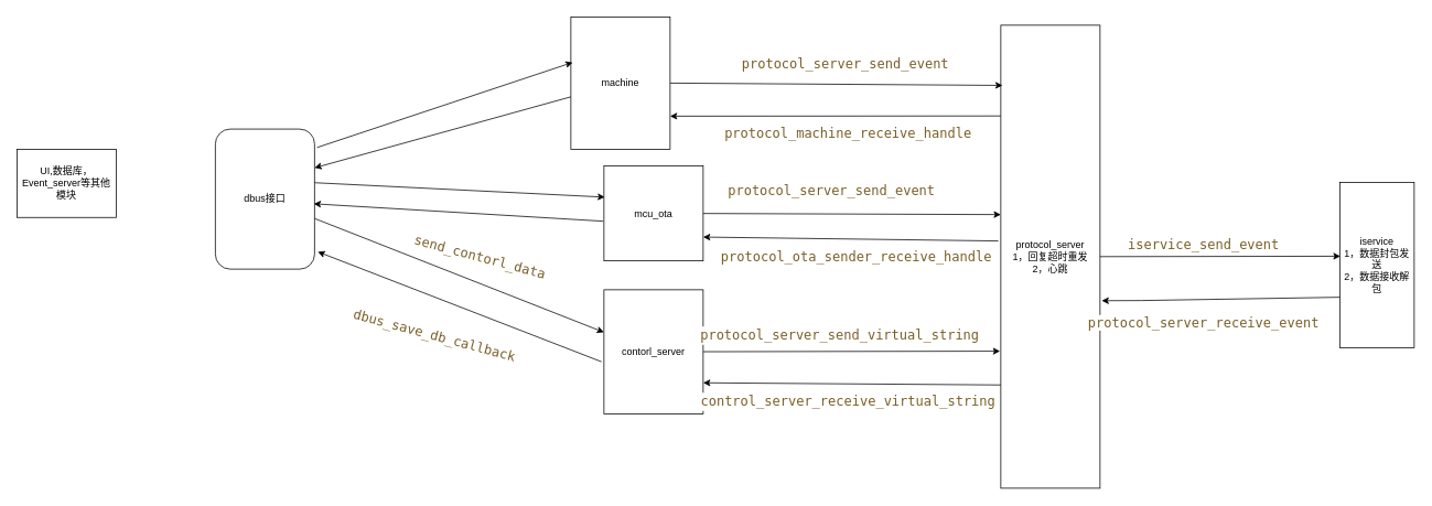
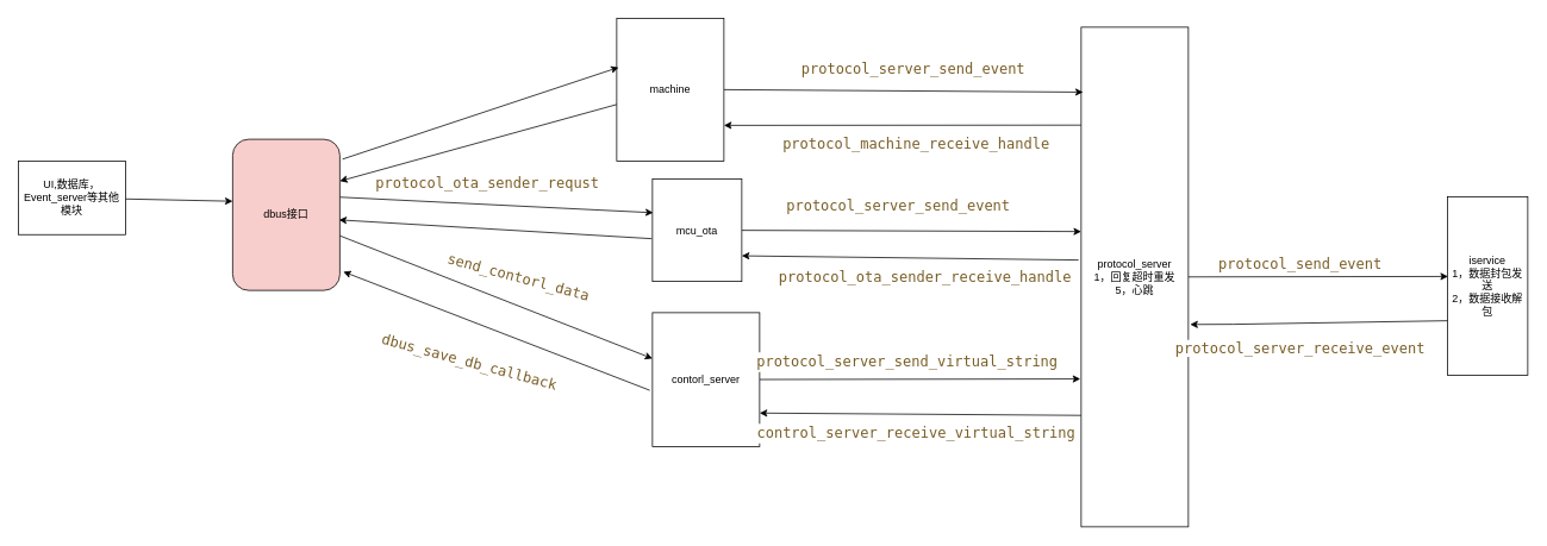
  <mxCell id="0" />
  <mxCell id="1" parent="0" />
  <mxCell id="2" style="edgeStyle=none;rounded=0;orthogonalLoop=1;jettySize=auto;html=1;entryX=1;entryY=0.75;entryDx=0;entryDy=0;exitX=0;exitY=0.777;exitDx=0;exitDy=0;exitPerimeter=0;" edge="1" parent="1" source="6" target="14"><mxGeometry relative="1" as="geometry"><mxPoint x="1190" y="393" as="sourcePoint" /></mxGeometry></mxCell>
  <mxCell id="3" style="edgeStyle=none;rounded=0;orthogonalLoop=1;jettySize=auto;html=1;entryX=1;entryY=0.75;entryDx=0;entryDy=0;exitX=0;exitY=0.196;exitDx=0;exitDy=0;exitPerimeter=0;" edge="1" parent="1" source="6" target="9"><mxGeometry relative="1" as="geometry"><mxPoint x="1190" y="140" as="sourcePoint" /></mxGeometry></mxCell>
  <mxCell id="4" style="edgeStyle=none;rounded=0;orthogonalLoop=1;jettySize=auto;html=1;entryX=0.008;entryY=0.447;entryDx=0;entryDy=0;entryPerimeter=0;" edge="1" parent="1" source="6" target="11"><mxGeometry relative="1" as="geometry" /></mxCell>
  <mxCell id="5" style="edgeStyle=none;rounded=0;orthogonalLoop=1;jettySize=auto;html=1;entryX=1;entryY=0.75;entryDx=0;entryDy=0;exitX=-0.025;exitY=0.466;exitDx=0;exitDy=0;exitPerimeter=0;" edge="1" parent="1" source="6" target="24"><mxGeometry relative="1" as="geometry"><mxPoint x="1190" y="280" as="sourcePoint" /></mxGeometry></mxCell>
- <mxCell id="6" value="protocol_server&lt;br&gt;1，回复超时重发&lt;br&gt;2，心跳" style="rounded=0;whiteSpace=wrap;html=1;" vertex="1" parent="1"><mxGeometry x="1210" y="30" width="120" height="560" as="geometry" /></mxCell>
+ <mxCell id="6" value="protocol_server&lt;br&gt;1，回复超时重发&lt;br&gt;5，心跳" style="rounded=0;whiteSpace=wrap;html=1;" vertex="1" parent="1"><mxGeometry x="1210" y="30" width="120" height="560" as="geometry" /></mxCell>
  <mxCell id="7" style="rounded=0;orthogonalLoop=1;jettySize=auto;html=1;entryX=0.017;entryY=0.13;entryDx=0;entryDy=0;exitX=1;exitY=0.5;exitDx=0;exitDy=0;entryPerimeter=0;" edge="1" parent="1" source="9" target="6"><mxGeometry relative="1" as="geometry" /></mxCell>
  <mxCell id="8" style="edgeStyle=none;rounded=0;orthogonalLoop=1;jettySize=auto;html=1;" edge="1" parent="1" source="9"><mxGeometry relative="1" as="geometry"><mxPoint x="380" y="202.5" as="targetPoint" /></mxGeometry></mxCell>
  <mxCell id="9" value="machine" style="rounded=0;whiteSpace=wrap;html=1;" vertex="1" parent="1"><mxGeometry x="690" y="20" width="120" height="160" as="geometry" /></mxCell>
  <mxCell id="10" style="edgeStyle=none;rounded=0;orthogonalLoop=1;jettySize=auto;html=1;entryX=1.017;entryY=0.595;entryDx=0;entryDy=0;entryPerimeter=0;exitX=0.008;exitY=0.695;exitDx=0;exitDy=0;exitPerimeter=0;" edge="1" parent="1" source="11" target="6"><mxGeometry relative="1" as="geometry"><Array as="points"><mxPoint x="1380" y="363" /></Array></mxGeometry></mxCell>
  <mxCell id="11" value="iservice&lt;br&gt;1，数据封包发送&lt;br&gt;2，数据接收解包" style="rounded=0;whiteSpace=wrap;html=1;" vertex="1" parent="1"><mxGeometry x="1620" y="220" width="90" height="200" as="geometry" /></mxCell>
  <mxCell id="12" style="edgeStyle=none;rounded=0;orthogonalLoop=1;jettySize=auto;html=1;entryX=-0.008;entryY=0.704;entryDx=0;entryDy=0;entryPerimeter=0;" edge="1" parent="1" source="14" target="6"><mxGeometry relative="1" as="geometry"><mxPoint x="1190" y="360" as="targetPoint" /></mxGeometry></mxCell>
  <mxCell id="13" style="edgeStyle=none;rounded=0;orthogonalLoop=1;jettySize=auto;html=1;entryX=1.033;entryY=0.968;entryDx=0;entryDy=0;entryPerimeter=0;exitX=-0.025;exitY=0.58;exitDx=0;exitDy=0;exitPerimeter=0;" edge="1" parent="1" source="14"><mxGeometry relative="1" as="geometry"><mxPoint x="383.96" y="304.08" as="targetPoint" /></mxGeometry></mxCell>
  <mxCell id="14" value="contorl_server" style="rounded=0;whiteSpace=wrap;html=1;" vertex="1" parent="1"><mxGeometry x="730" y="350" width="120" height="150" as="geometry" /></mxCell>
  <mxCell id="15" value="&lt;meta charset=&quot;utf-8&quot;&gt;&lt;div style=&quot;color: rgb(0, 0, 0); background-color: rgb(255, 255, 255); font-family: &amp;quot;droid sans mono&amp;quot;, monospace, monospace, &amp;quot;droid sans fallback&amp;quot;; font-weight: normal; font-size: 16px; line-height: 22px;&quot;&gt;&lt;div&gt;&lt;span style=&quot;color: #795e26&quot;&gt;protocol_server_send_event&lt;/span&gt;&lt;/div&gt;&lt;/div&gt;" style="text;whiteSpace=wrap;html=1;" vertex="1" parent="1"><mxGeometry x="895" y="60" width="240" height="40" as="geometry" /></mxCell>
  <mxCell id="16" value="&lt;div style=&quot;background-color: rgb(255 , 255 , 255) ; font-family: &amp;#34;droid sans mono&amp;#34; , monospace , monospace , &amp;#34;droid sans fallback&amp;#34; ; font-size: 16px ; line-height: 22px&quot;&gt;&lt;span style=&quot;color: #795e26&quot;&gt;protocol_server_send_virtual_string&lt;/span&gt;&lt;/div&gt;" style="text;html=1;align=center;verticalAlign=middle;resizable=0;points=[];autosize=1;strokeColor=none;fillColor=none;" vertex="1" parent="1"><mxGeometry x="870" y="390" width="290" height="30" as="geometry" /></mxCell>
  <mxCell id="17" value="&lt;div style=&quot;background-color: rgb(255 , 255 , 255) ; font-family: &amp;#34;droid sans mono&amp;#34; , monospace , monospace , &amp;#34;droid sans fallback&amp;#34; ; font-size: 16px ; line-height: 22px&quot;&gt;&lt;br&gt;&lt;/div&gt;" style="text;html=1;align=center;verticalAlign=middle;resizable=0;points=[];autosize=1;strokeColor=none;fillColor=none;" vertex="1" parent="1"><mxGeometry x="1020" y="145" width="20" height="30" as="geometry" /></mxCell>
  <mxCell id="18" style="edgeStyle=none;rounded=0;orthogonalLoop=1;jettySize=auto;html=1;entryX=0.017;entryY=0.344;entryDx=0;entryDy=0;entryPerimeter=0;exitX=1.025;exitY=0.286;exitDx=0;exitDy=0;exitPerimeter=0;" edge="1" parent="1" target="9"><mxGeometry relative="1" as="geometry"><mxPoint x="383" y="177.91" as="sourcePoint" /></mxGeometry></mxCell>
  <mxCell id="19" style="edgeStyle=none;rounded=0;orthogonalLoop=1;jettySize=auto;html=1;entryX=0.008;entryY=0.33;entryDx=0;entryDy=0;entryPerimeter=0;" edge="1" parent="1" target="24"><mxGeometry relative="1" as="geometry"><mxPoint x="380" y="220.486" as="sourcePoint" /></mxGeometry></mxCell>
  <mxCell id="20" style="edgeStyle=none;rounded=0;orthogonalLoop=1;jettySize=auto;html=1;exitX=1;exitY=0.75;exitDx=0;exitDy=0;" edge="1" parent="1" target="14"><mxGeometry relative="1" as="geometry"><mxPoint x="380" y="263.75" as="sourcePoint" /></mxGeometry></mxCell>
- <mxCell id="21" value="&lt;div style=&quot;background-color: rgb(255 , 255 , 255) ; font-family: &amp;#34;droid sans mono&amp;#34; , monospace , monospace , &amp;#34;droid sans fallback&amp;#34; ; font-size: 16px ; line-height: 22px&quot;&gt;&lt;span style=&quot;color: #795e26&quot;&gt;iservice_send_event&lt;/span&gt;&lt;/div&gt;" style="text;html=1;align=center;verticalAlign=middle;resizable=0;points=[];autosize=1;strokeColor=none;fillColor=none;" vertex="1" parent="1"><mxGeometry x="1370" y="280" width="170" height="30" as="geometry" /></mxCell>
+ <mxCell id="21" value="&lt;div style=&quot;background-color: rgb(255 , 255 , 255) ; font-family: &amp;#34;droid sans mono&amp;#34; , monospace , monospace , &amp;#34;droid sans fallback&amp;#34; ; font-size: 16px ; line-height: 22px&quot;&gt;&lt;span style=&quot;color: #795e26&quot;&gt;protocol_send_event&lt;/span&gt;&lt;/div&gt;" style="text;html=1;align=center;verticalAlign=middle;resizable=0;points=[];autosize=1;strokeColor=none;fillColor=none;" vertex="1" parent="1"><mxGeometry x="1370" y="280" width="170" height="30" as="geometry" /></mxCell>
  <mxCell id="22" style="edgeStyle=none;rounded=0;orthogonalLoop=1;jettySize=auto;html=1;entryX=0;entryY=0.409;entryDx=0;entryDy=0;entryPerimeter=0;" edge="1" parent="1" source="24" target="6"><mxGeometry relative="1" as="geometry"><mxPoint x="1200" y="258" as="targetPoint" /></mxGeometry></mxCell>
  <mxCell id="23" style="edgeStyle=none;rounded=0;orthogonalLoop=1;jettySize=auto;html=1;entryX=0.992;entryY=0.654;entryDx=0;entryDy=0;entryPerimeter=0;exitX=-0.008;exitY=0.583;exitDx=0;exitDy=0;exitPerimeter=0;" edge="1" parent="1" source="24"><mxGeometry relative="1" as="geometry"><mxPoint x="379.04" y="245.99" as="targetPoint" /></mxGeometry></mxCell>
- <mxCell id="24" value="mcu_ota" style="rounded=0;whiteSpace=wrap;html=1;" vertex="1" parent="1"><mxGeometry x="730" y="200" width="120" height="115" as="geometry" /></mxCell>
+ <mxCell id="24" value="mcu_ota" style="rounded=0;whiteSpace=wrap;html=1;" vertex="1" parent="1"><mxGeometry x="730" y="200" width="100" height="115" as="geometry" /></mxCell>
  <mxCell id="25" value="&lt;span style=&quot;color: rgb(121 , 94 , 38) ; font-family: &amp;#34;droid sans mono&amp;#34; , monospace , monospace , &amp;#34;droid sans fallback&amp;#34; ; font-size: 16px ; background-color: rgb(255 , 255 , 255)&quot;&gt;protocol_server_receive_event&lt;/span&gt;" style="text;html=1;align=center;verticalAlign=middle;resizable=0;points=[];autosize=1;strokeColor=none;fillColor=none;" vertex="1" parent="1"><mxGeometry x="1330" y="380" width="250" height="20" as="geometry" /></mxCell>
  <mxCell id="26" value="&lt;div style=&quot;background-color: rgb(255 , 255 , 255) ; font-family: &amp;#34;droid sans mono&amp;#34; , monospace , monospace , &amp;#34;droid sans fallback&amp;#34; ; font-size: 16px ; line-height: 22px&quot;&gt;&lt;span style=&quot;color: #795e26&quot;&gt;protocol_machine_receive_handle&lt;/span&gt;&lt;/div&gt;" style="text;html=1;align=center;verticalAlign=middle;resizable=0;points=[];autosize=1;strokeColor=none;fillColor=none;" vertex="1" parent="1"><mxGeometry x="890" y="145" width="270" height="30" as="geometry" /></mxCell>
  <mxCell id="27" value="&lt;div style=&quot;background-color: rgb(255 , 255 , 255) ; font-family: &amp;#34;droid sans mono&amp;#34; , monospace , monospace , &amp;#34;droid sans fallback&amp;#34; ; font-size: 16px ; line-height: 22px&quot;&gt;&lt;span style=&quot;color: #795e26&quot;&gt;protocol_ota_sender_receive_handle&lt;/span&gt;&lt;/div&gt;" style="text;html=1;align=center;verticalAlign=middle;resizable=0;points=[];autosize=1;strokeColor=none;fillColor=none;" vertex="1" parent="1"><mxGeometry x="890" y="295" width="290" height="30" as="geometry" /></mxCell>
  <mxCell id="28" value="&lt;span style=&quot;color: rgb(121 , 94 , 38) ; font-family: &amp;#34;droid sans mono&amp;#34; , monospace , monospace , &amp;#34;droid sans fallback&amp;#34; ; font-size: 16px ; text-align: left ; background-color: rgb(255 , 255 , 255)&quot;&gt;protocol_server_send_event&lt;/span&gt;" style="text;html=1;align=center;verticalAlign=middle;resizable=0;points=[];autosize=1;strokeColor=none;fillColor=none;" vertex="1" parent="1"><mxGeometry x="890" y="220" width="230" height="20" as="geometry" /></mxCell>
  <mxCell id="29" value="&lt;div style=&quot;background-color: rgb(255 , 255 , 255) ; font-family: &amp;#34;droid sans mono&amp;#34; , monospace , monospace , &amp;#34;droid sans fallback&amp;#34; ; font-size: 16px ; line-height: 22px&quot;&gt;&lt;div style=&quot;font-family: &amp;#34;droid sans mono&amp;#34; , monospace , monospace , &amp;#34;droid sans fallback&amp;#34; ; line-height: 22px&quot;&gt;&lt;span style=&quot;color: #795e26&quot;&gt;dbus_save_db_callback&lt;/span&gt;&lt;/div&gt;&lt;/div&gt;" style="text;html=1;align=center;verticalAlign=middle;resizable=0;points=[];autosize=1;strokeColor=none;fillColor=none;rotation=15;" vertex="1" parent="1"><mxGeometry x="430" y="390" width="190" height="30" as="geometry" /></mxCell>
  <mxCell id="30" value="&lt;div style=&quot;background-color: rgb(255 , 255 , 255) ; font-family: &amp;#34;droid sans mono&amp;#34; , monospace , monospace , &amp;#34;droid sans fallback&amp;#34; ; font-size: 16px ; line-height: 22px&quot;&gt;&lt;span style=&quot;color: #795e26&quot;&gt;control_server_receive_virtual_string&lt;/span&gt;&lt;/div&gt;" style="text;html=1;align=center;verticalAlign=middle;resizable=0;points=[];autosize=1;strokeColor=none;fillColor=none;" vertex="1" parent="1"><mxGeometry x="875" y="470" width="300" height="30" as="geometry" /></mxCell>
  <mxCell id="31" value="&lt;div style=&quot;background-color: rgb(255 , 255 , 255) ; font-family: &amp;#34;droid sans mono&amp;#34; , monospace , monospace , &amp;#34;droid sans fallback&amp;#34; ; font-size: 16px ; line-height: 22px&quot;&gt;&lt;span style=&quot;color: #795e26&quot;&gt;send_contorl_data&lt;/span&gt;&lt;/div&gt;" style="text;html=1;align=center;verticalAlign=middle;resizable=0;points=[];autosize=1;strokeColor=none;fillColor=none;rotation=15;" vertex="1" parent="1"><mxGeometry x="500" y="295" width="160" height="30" as="geometry" /></mxCell>
+ <mxCell id="32" style="edgeStyle=none;rounded=0;orthogonalLoop=1;jettySize=auto;html=1;entryX=0;entryY=0.41;entryDx=0;entryDy=0;entryPerimeter=0;" edge="1" parent="1" source="33" target="34"><mxGeometry relative="1" as="geometry"><mxPoint x="260" y="217.5" as="targetPoint" /></mxGeometry></mxCell>
  <mxCell id="33" value="&lt;span&gt;UI,数据库，Event_server等其他模块&lt;/span&gt;" style="rounded=0;whiteSpace=wrap;html=1;" vertex="1" parent="1"><mxGeometry x="20" y="180" width="120" height="82.5" as="geometry" /></mxCell>
- <mxCell id="34" value="dbus接口" style="rounded=1;whiteSpace=wrap;html=1;" vertex="1" parent="1"><mxGeometry x="260" y="155.63" width="120" height="169.37" as="geometry" /></mxCell>
+ <mxCell id="34" value="dbus接口" style="rounded=1;whiteSpace=wrap;html=1;fillColor=#f8cecc;" vertex="1" parent="1"><mxGeometry x="260" y="155.63" width="120" height="169.37" as="geometry" /></mxCell>
+ <mxCell id="35" value="&lt;div style=&quot;background-color: rgb(255 , 255 , 255) ; font-family: &amp;#34;droid sans mono&amp;#34; , monospace , monospace , &amp;#34;droid sans fallback&amp;#34; ; font-size: 16px ; line-height: 22px&quot;&gt;&lt;span style=&quot;color: #795e26&quot;&gt;protocol_ota_sender_requst&lt;/span&gt;&lt;/div&gt;" style="text;html=1;align=center;verticalAlign=middle;resizable=0;points=[];autosize=1;strokeColor=none;fillColor=none;" vertex="1" parent="1"><mxGeometry x="430" y="190" width="230" height="30" as="geometry" /></mxCell>
